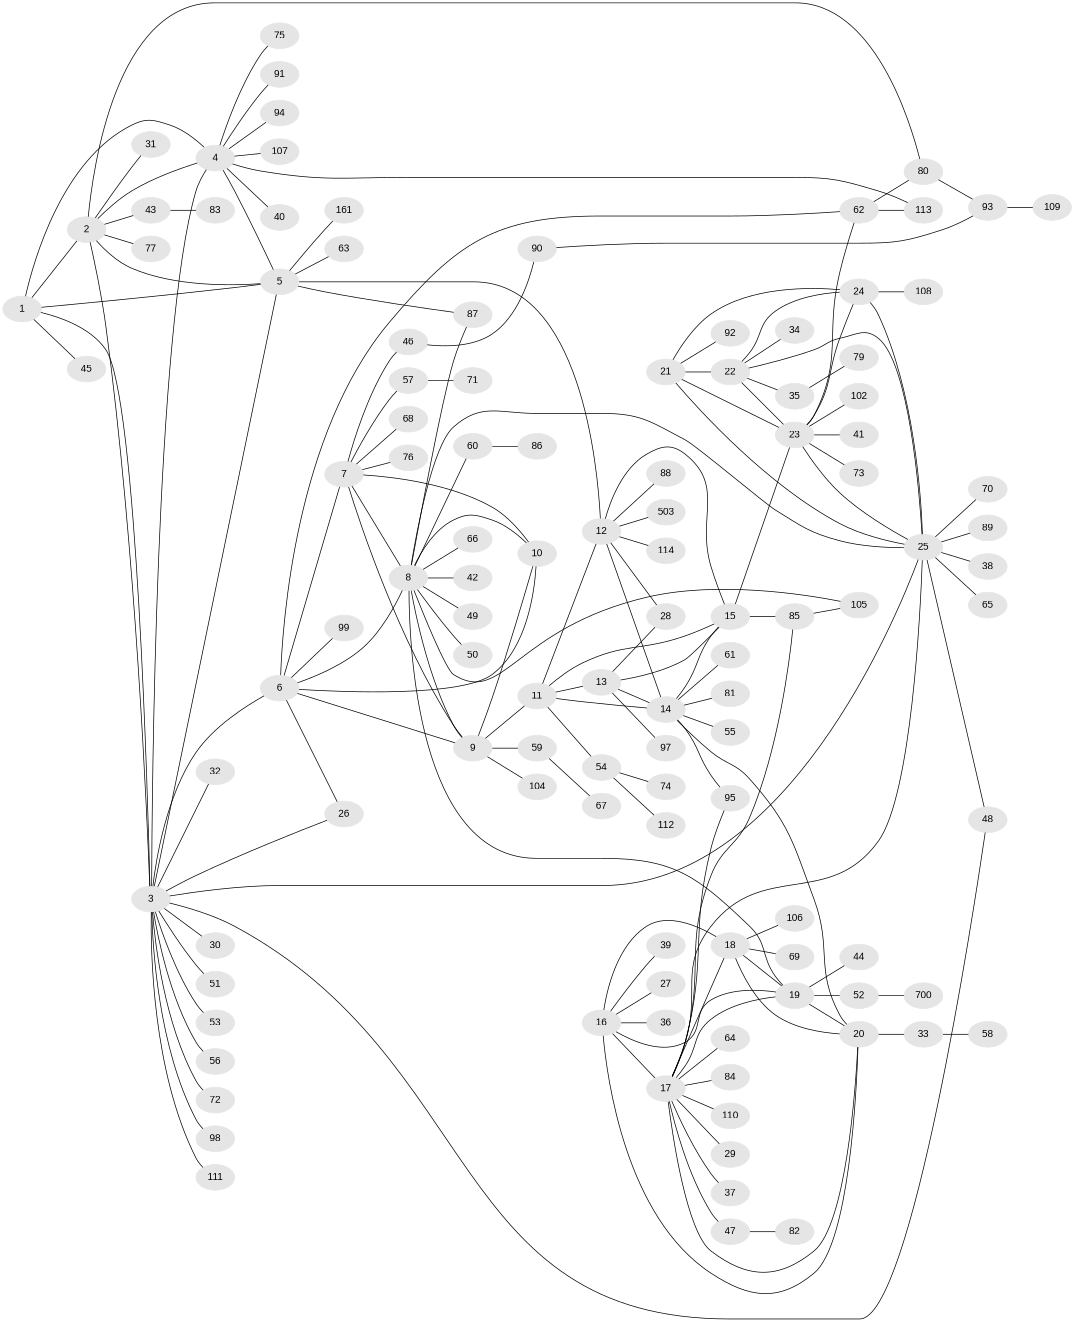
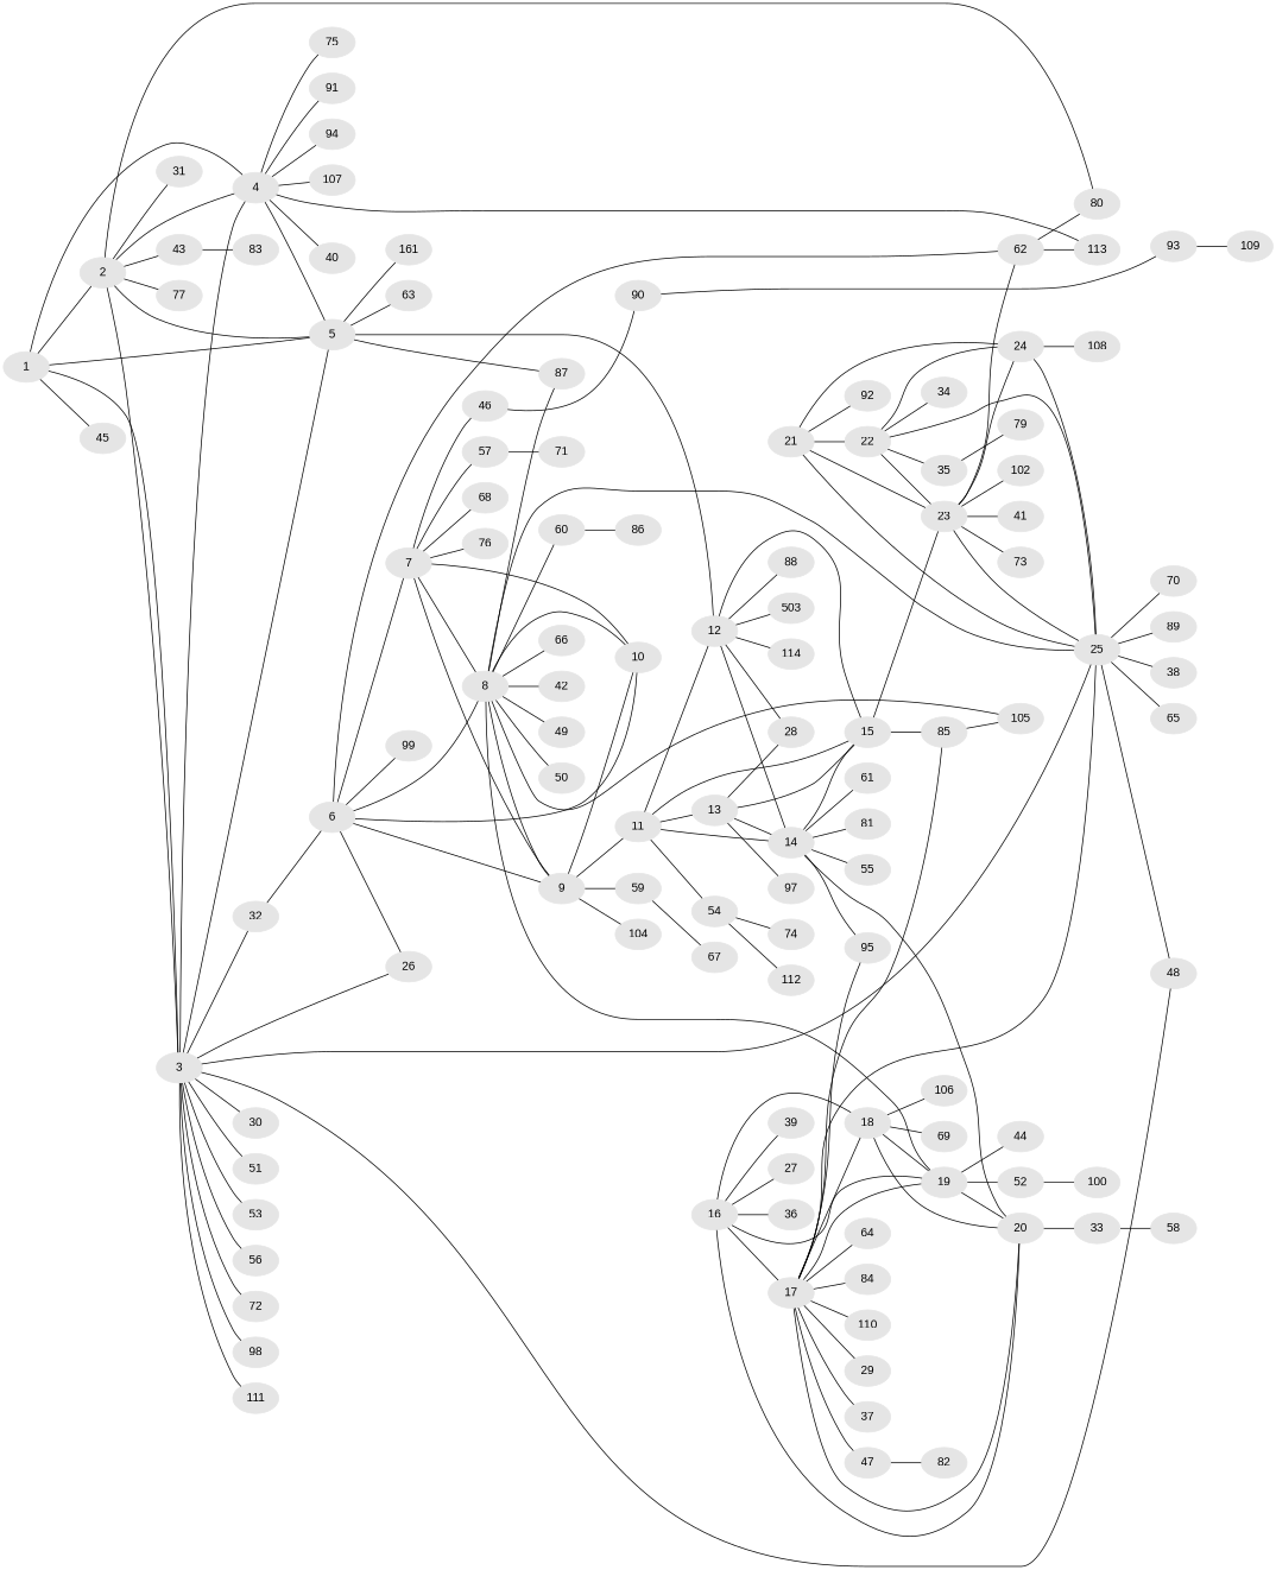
  graph {
    fontname="Liberation Sans"
    rankdir=LR
    node [color=gray90 fontname="Liberation Sans" style=filled]
    edge [fontname="Liberation Sans"]
    1
    2
    3
    4
    5
    45
    31
    43
    77
    80
    6
    25
    26
    30
    32
    48
    51
    53
    56
    72
    98
    111
    40
    75
    91
    94
    107
    113
    12
    63
    87
    n32 [label=161]
    83
    93
    7
    8
    9
    10
    62
    99
    38
    65
    70
    89
    14
    15
    88
    n48 [label=503]
    114
    28
    16
    19
    20
    17
    18
    27
    36
    39
    46
    57
    68
    76
    42
    49
    50
    60
    66
    105
    11
    59
    104
    90
    71
    44
    52
    86
    13
    54
    67
    97
    55
    61
    81
    95
    23
    85
    74
    112
    33
    24
    41
    73
    102
    29
    37
    47
    64
    84
    110
    69
    106
    82
-   100 [label=700]
+   100
    58
    21
    22
    92
    34
    35
    108
    79
    109
    1 -- 2
    1 -- 3
    1 -- 4
    1 -- 5
    1 -- 45
    2 -- 3
    2 -- 4
    2 -- 5
    2 -- 31
    2 -- 43
    2 -- 77
    2 -- 80
    3 -- 4
    3 -- 5
-   3 -- 6
+   32 -- 6
    3 -- 25
    3 -- 26
    3 -- 30
    3 -- 32
    3 -- 48
    3 -- 51
    3 -- 53
    3 -- 56
    3 -- 72
    3 -- 98
    3 -- 111
    4 -- 5
    4 -- 40
    4 -- 75
    4 -- 91
    4 -- 94
    4 -- 107
    4 -- 113
    5 -- 12
    5 -- 63
    5 -- 87
    5 -- n32
    43 -- 83
-   80 -- 93
    6 -- 26
    6 -- 7
    6 -- 8
    6 -- 9
    6 -- 10
    6 -- 62
    6 -- 99
    25 -- 48
    25 -- 38
    25 -- 65
    25 -- 70
    25 -- 89
    12 -- 14
    12 -- 15
    12 -- 88
    12 -- n48
    12 -- 114
    12 -- 28
    93 -- 109
    7 -- 8
    7 -- 9
    7 -- 10
    7 -- 46
    7 -- 57
    7 -- 68
    7 -- 76
    8 -- 25
    8 -- 87
    8 -- 9
    8 -- 10
    8 -- 19
    8 -- 42
    8 -- 49
    8 -- 50
    8 -- 60
    8 -- 66
    8 -- 105
    9 -- 10
    9 -- 11
    9 -- 59
    9 -- 104
    62 -- 80
    62 -- 113
    14 -- 15
    14 -- 20
    14 -- 55
    14 -- 61
    14 -- 81
    14 -- 95
    15 -- 23
    15 -- 85
    16 -- 19
    16 -- 20
    16 -- 17
    16 -- 18
    16 -- 27
    16 -- 36
    16 -- 39
    19 -- 20
    19 -- 44
    19 -- 52
    20 -- 33
    17 -- 25
    17 -- 19
    17 -- 20
    17 -- 18
    17 -- 95
    17 -- 85
    17 -- 29
    17 -- 37
    17 -- 47
    17 -- 64
    17 -- 84
    17 -- 110
    18 -- 19
    18 -- 20
    18 -- 69
    18 -- 106
    46 -- 90
    57 -- 71
    60 -- 86
    11 -- 12
    11 -- 14
    11 -- 15
    11 -- 13
    11 -- 54
    59 -- 67
    90 -- 93
    52 -- 100
    13 -- 14
    13 -- 15
    13 -- 28
    13 -- 97
    54 -- 74
    54 -- 112
    23 -- 25
    23 -- 62
    23 -- 24
    23 -- 41
    23 -- 73
    23 -- 102
    85 -- 105
    33 -- 58
    24 -- 25
    24 -- 108
    47 -- 82
    21 -- 25
    21 -- 23
    21 -- 24
    21 -- 22
    21 -- 92
    22 -- 25
    22 -- 23
    22 -- 24
    22 -- 34
    22 -- 35
    35 -- 79
  }
